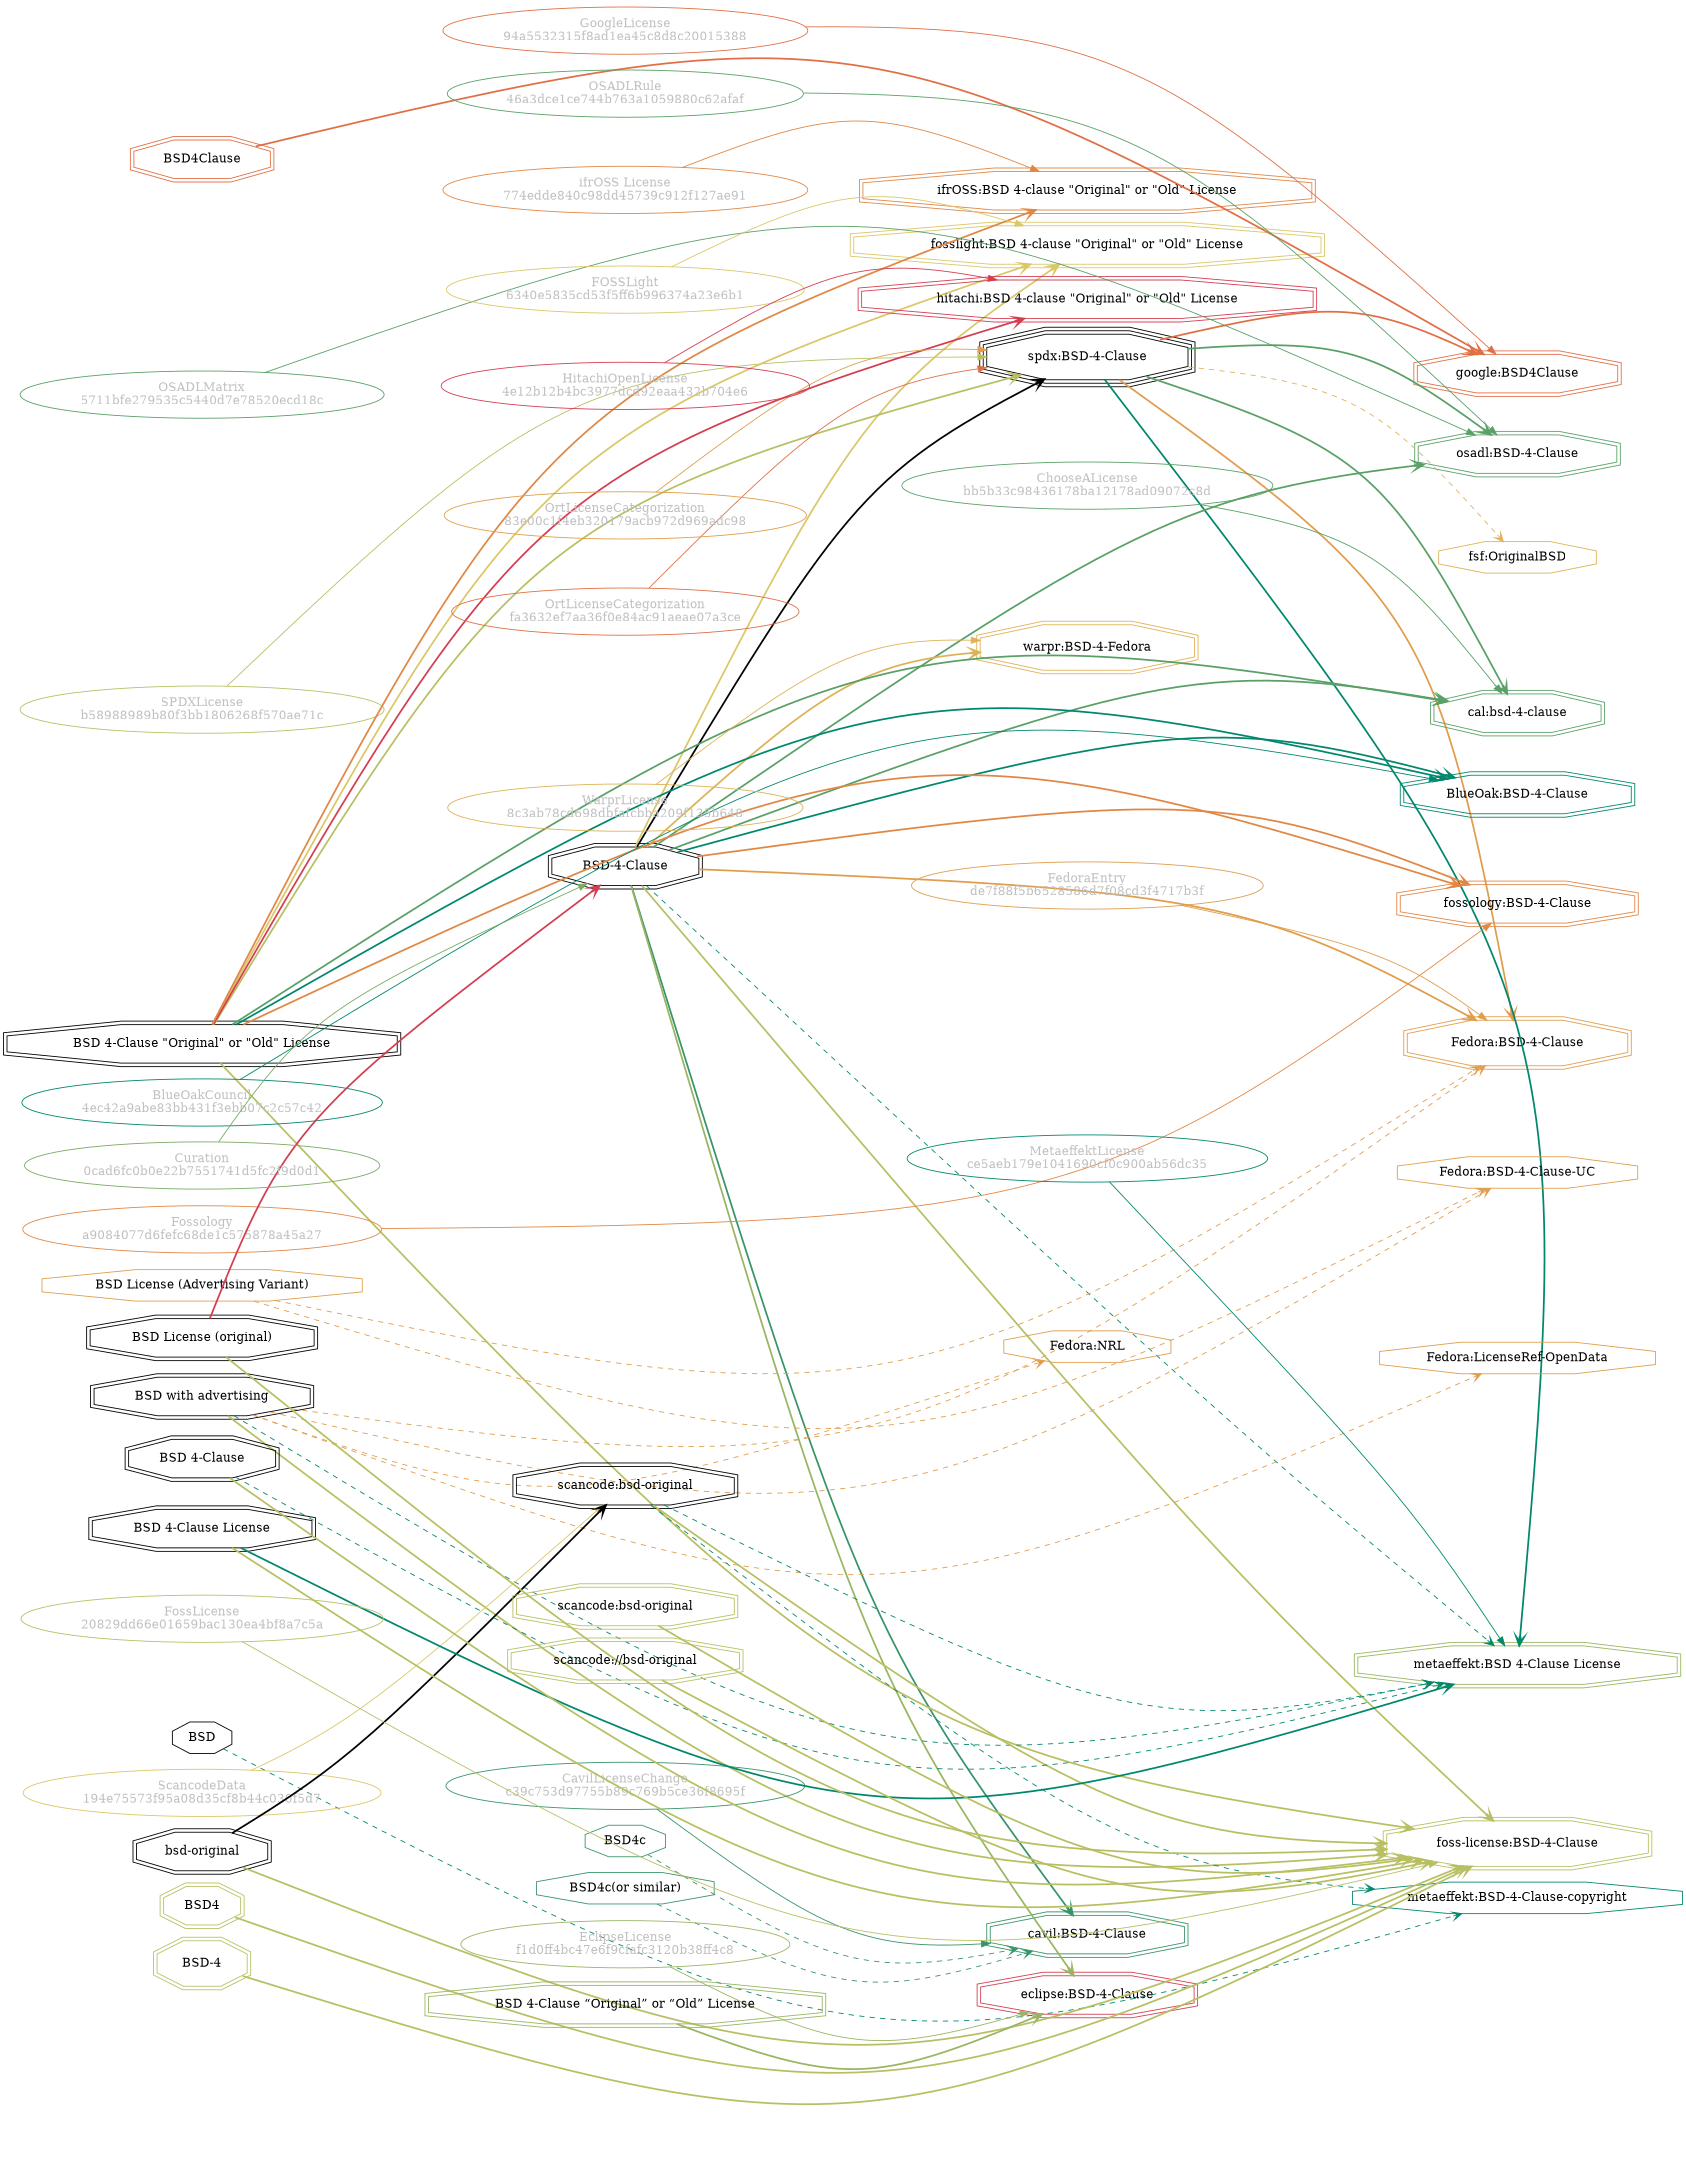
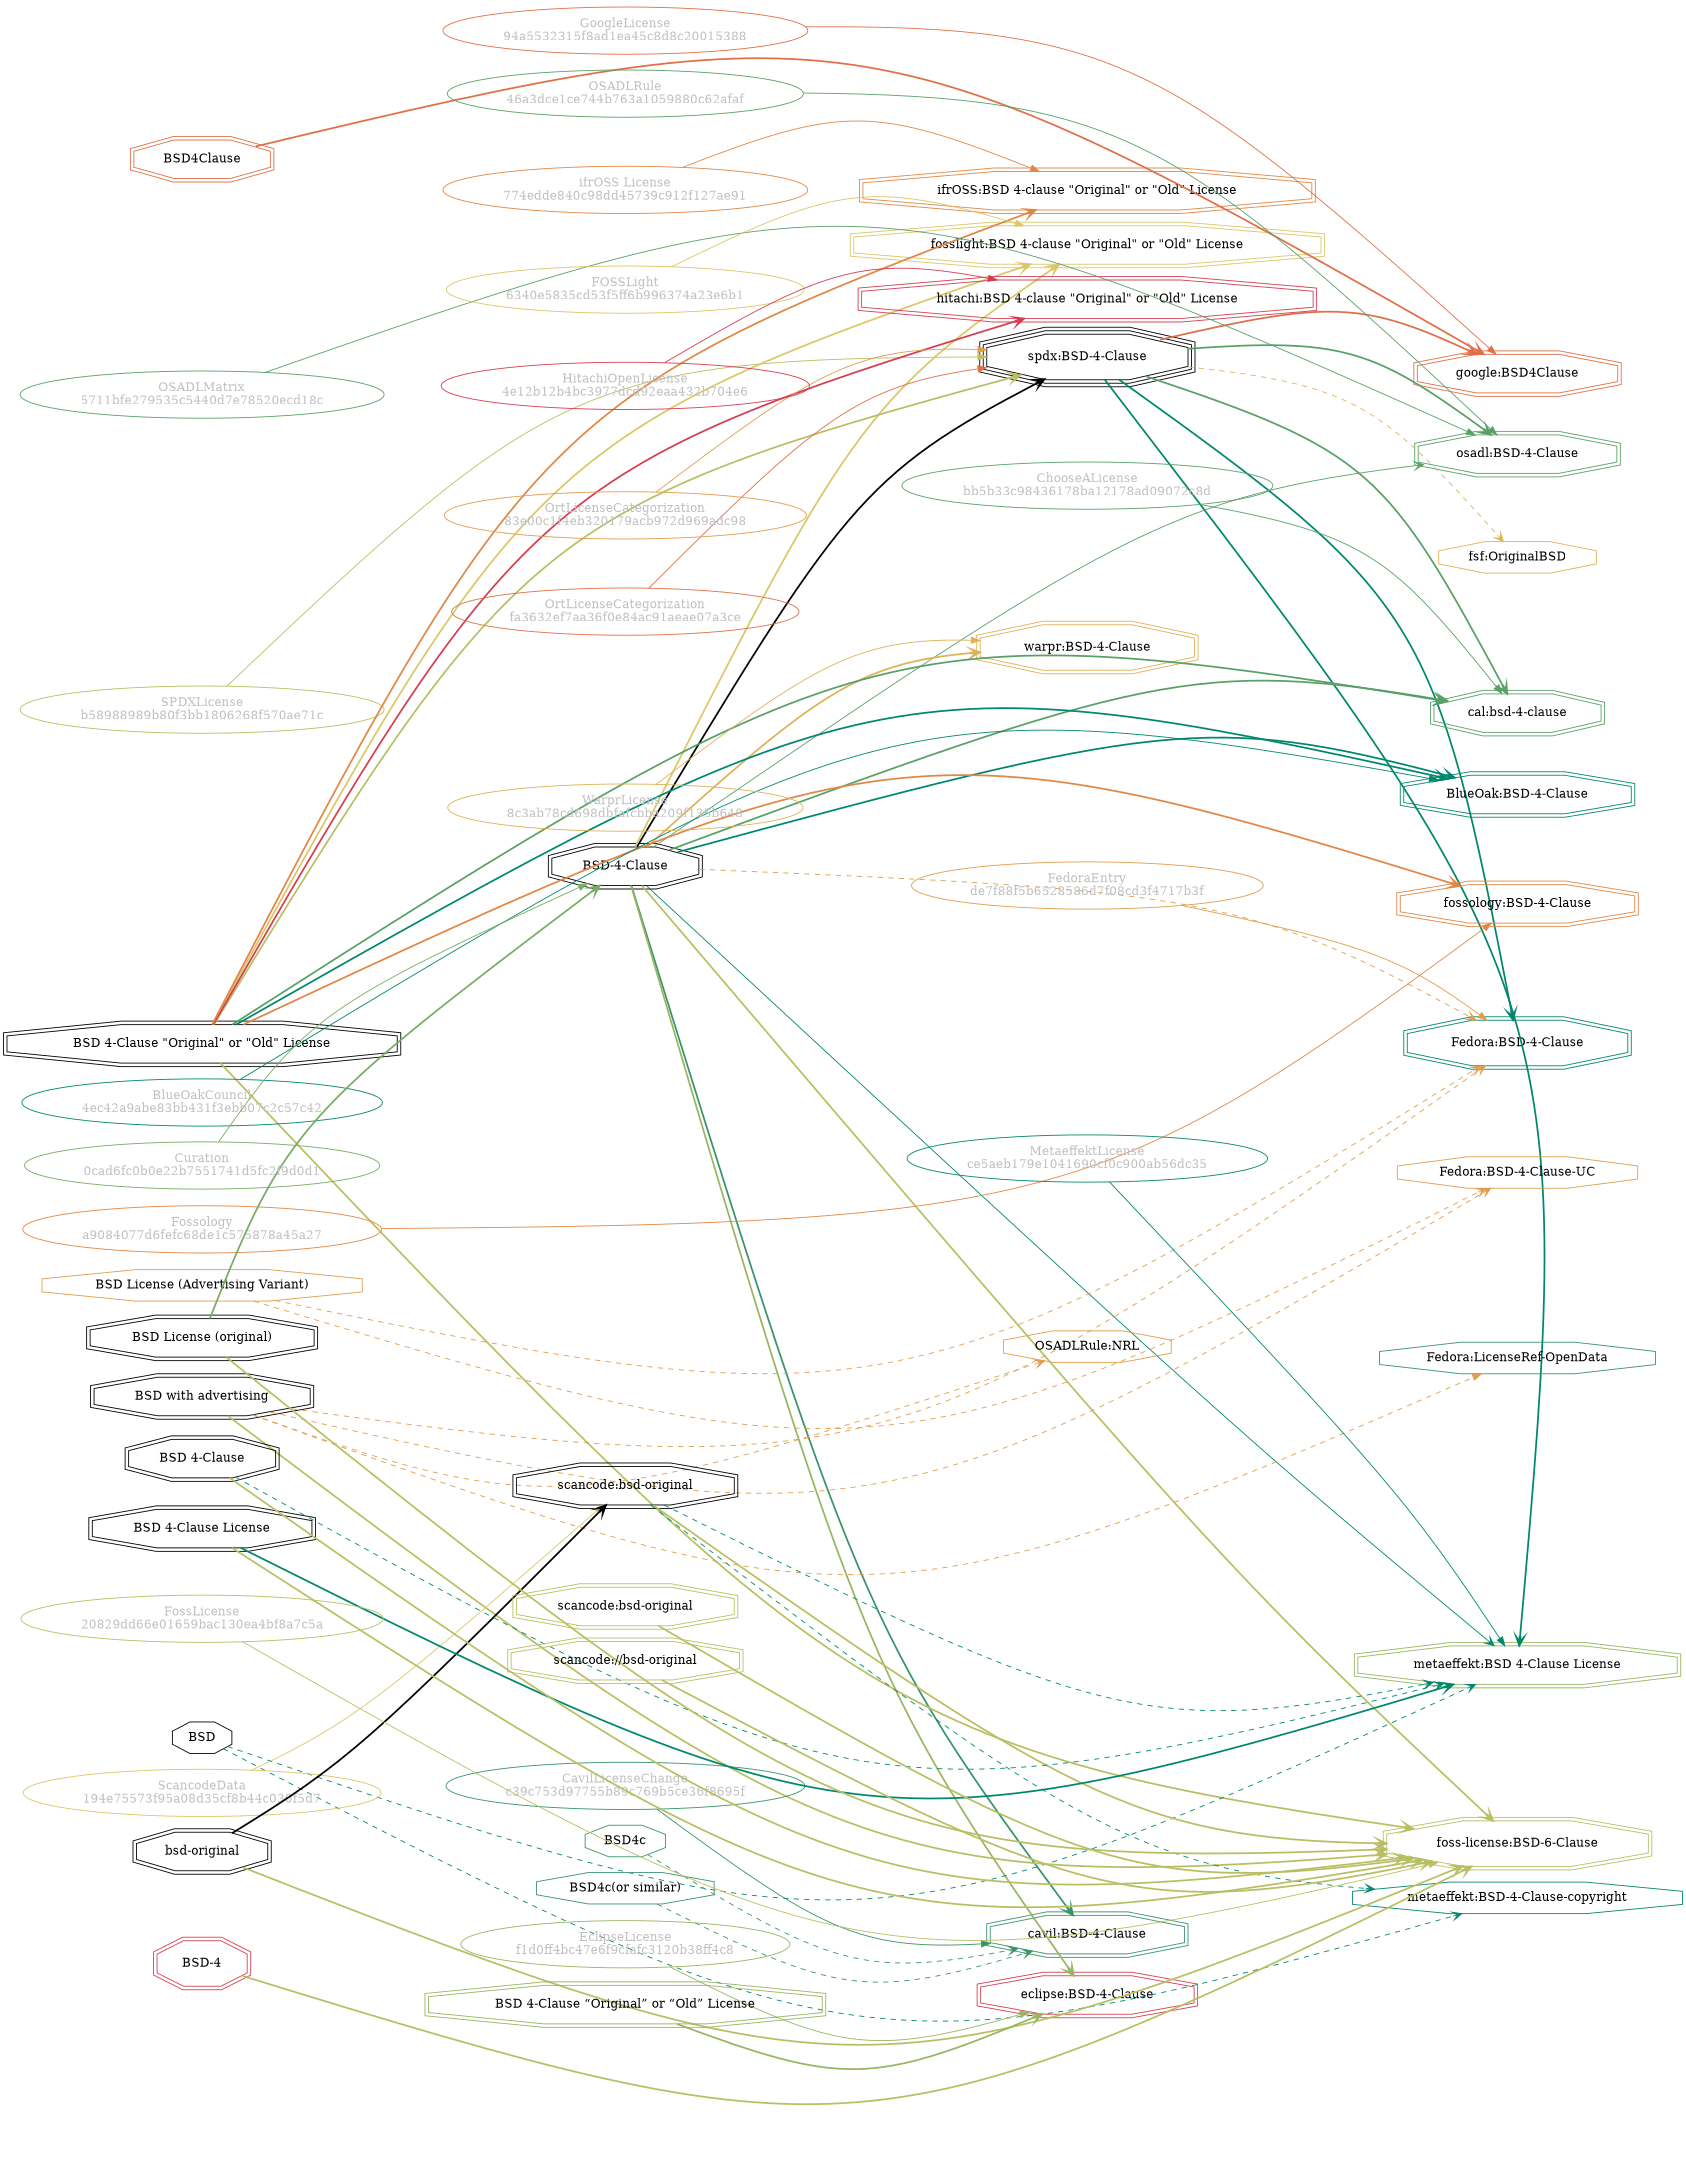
  strict digraph {
    rankdir=LR
    splines=curved
    node [shape=doubleoctagon]
    edge [color="#b8bf62" weight=0.7 arrowhead=vee style=bold]
    n1 [color="#b8bf62" fillcolor="beige;1" fontcolor=gray label="SPDXLicense\nb58988989b80f3bb1806268f570ae71c" shape=ellipse]
    n2 [label="spdx:BSD-4-Clause" shape=tripleoctagon]
    n3 [color="#e06f45" label="google:BSD4Clause"]
-   n4 [color="#e09d4b" label="Fedora:BSD-4-Clause"]
+   n4 [color="#00876c" label="Fedora:BSD-4-Clause"]
    n5 [color="#58a066" label="osadl:BSD-4-Clause"]
    n6 [color="#deb256" label="fsf:OriginalBSD" shape=octagon]
    n7 [color="#58a066" label="cal:bsd-4-clause"]
    n8 [color="#98b561" label="metaeffekt:BSD 4-Clause License"]
    n9 [label="BSD-4-Clause"]
    n10 [color="#00876c" label="BlueOak:BSD-4-Clause"]
    n11 [color="#e18745" label="fossology:BSD-4-Clause"]
    n12 [color="#379469" label="cavil:BSD-4-Clause"]
-   n13 [color="#deb256" label="warpr:BSD-4-Fedora"]
-   n14 [color="#b8bf62" label="foss-license:BSD-4-Clause"]
+   n13 [color="#deb256" label="warpr:BSD-4-Clause"]
+   n14 [color="#b8bf62" label="foss-license:BSD-6-Clause"]
    n15 [color="#dac767" label="fosslight:BSD 4-clause \"Original\" or \"Old\" License"]
    n16 [color="#d43d51" label="eclipse:BSD-4-Clause"]
    n17 [label="BSD 4-Clause \"Original\" or \"Old\" License"]
    n18 [color="#d43d51" label="hitachi:BSD 4-clause \"Original\" or \"Old\" License"]
    n19 [color="#e18745" label="ifrOSS:BSD 4-clause \"Original\" or \"Old\" License"]
    n20 [color="#e06f45" fillcolor="beige;1" fontcolor=gray label="GoogleLicense\n94a5532315f8ad1ea45c8d8c20015388" shape=ellipse]
    n21 [color="#e06f45" label=BSD4Clause]
    n22 [label=BSD shape=octagon]
    n23 [color="#00876c" label="metaeffekt:BSD-4-Clause-copyright" shape=octagon]
    n24 [color="#e09d4b" label="Fedora:BSD-4-Clause-UC" shape=octagon]
    n25 [color="#e09d4b" label="BSD License (Advertising Variant)" shape=octagon]
    n26 [label="BSD with advertising"]
-   n27 [color="#e09d4b" label="Fedora:LicenseRef-OpenData" shape=octagon]
-   n28 [color="#e09d4b" label="Fedora:NRL" shape=octagon]
+   n27 [color="#379469" label="Fedora:LicenseRef-OpenData" shape=octagon]
+   n28 [color="#e09d4b" label="OSADLRule:NRL" shape=octagon]
    n29 [color="#e09d4b" fillcolor="beige;1" fontcolor=gray label="FedoraEntry\nde7f88f5b6528586d7f08cd3f4717b3f" shape=ellipse]
    n30 [color="#00876c" fillcolor="beige;1" fontcolor=gray label="BlueOakCouncil\n4ec42a9abe83bb431f3ebb07c2c57c42" shape=ellipse]
    n31 [color="#58a066" fillcolor="beige;1" fontcolor=gray label="OSADLRule\n46a3dce1ce744b763a1059880c62afaf" shape=ellipse]
    n32 [color="#58a066" fillcolor="beige;1" fontcolor=gray label="OSADLMatrix\n5711bfe279535c5440d7e78520ecd18c" shape=ellipse]
    n33 [color="#58a066" fillcolor="beige;1" fontcolor=gray label="ChooseALicense\nbb5b33c98436178ba12178ad09072c8d" shape=ellipse]
    n34 [color="#dac767" fillcolor="beige;1" fontcolor=gray label="ScancodeData\n194e75573f95a08d35cf8b44c030f5d7" shape=ellipse]
    n35 [label="scancode:bsd-original"]
    n36 [label="bsd-original"]
    n37 [color="#e18745" fillcolor="beige;1" fontcolor=gray label="Fossology\na9084077d6fefc68de1c575878a45a27" shape=ellipse]
    n38 [color="#e06f45" fillcolor="beige;1" fontcolor=gray label="OrtLicenseCategorization\nfa3632ef7aa36f0e84ac91aeae07a3ce" shape=ellipse]
    n39 [color="#e09d4b" fillcolor="beige;1" fontcolor=gray label="OrtLicenseCategorization\n83e00c1f4eb320179acb972d969adc98" shape=ellipse]
    n40 [color="#379469" fillcolor="beige;1" fontcolor=gray label="CavilLicenseChange\nc39c753d97755b89c769b5ce36f8695f" shape=ellipse]
    n41 [color="#379469" label=BSD4c shape=octagon]
    n42 [color="#379469" label="BSD4c(or similar)" shape=octagon]
    n43 [color="#00876c" fillcolor="beige;1" fontcolor=gray label="MetaeffektLicense\nce5aeb179e1041690cf0c900ab56dc35" shape=ellipse]
    n44 [label="BSD 4-Clause License"]
    n45 [label="BSD 4-Clause"]
    n46 [color="#deb256" fillcolor="beige;1" fontcolor=gray label="WarprLicense\n8c3ab78cd698dbfafcbba209f135b648" shape=ellipse]
    n47 [color="#b8bf62" fillcolor="beige;1" fontcolor=gray label="FossLicense\n20829dd66e01659bac130ea4bf8a7c5a" shape=ellipse]
-   n48 [color="#b8bf62" label=BSD4]
-   n49 [color="#b8bf62" label="BSD-4"]
+   n49 [color="#d43d51" label="BSD-4"]
    n50 [label="BSD License (original)"]
    n51 [color="#b8bf62" label="scancode://bsd-original"]
    n52 [color="#b8bf62" label="scancode:bsd-original"]
    n53 [color="#dac767" fillcolor="beige;1" fontcolor=gray label="FOSSLight\n6340e5835cd53f5ff6b996374a23e6b1" shape=ellipse]
    n54 [color="#d43d51" fillcolor="beige;1" fontcolor=gray label="HitachiOpenLicense\n4e12b12b4bc3977dcd92eaa432b704e6" shape=ellipse]
    n55 [color="#98b561" fillcolor="beige;1" fontcolor=gray label="EclipseLicense\nf1d0ff4bc47e6f9cfafc3120b38ff4c8" shape=ellipse]
    n56 [color="#98b561" label="BSD 4-Clause “Original” or “Old” License"]
    n57 [color="#e18745" fillcolor="beige;1" fontcolor=gray label="ifrOSS License\n774edde840c98dd45739c912f127ae91" shape=ellipse]
    n58 [color="#78ab63" fillcolor="beige;1" fontcolor=gray label="Curation\n0cad6fc0b0e22b7551741d5fc2f9d0d1" shape=ellipse]
    n1 -> n2 [weight=0.5 arrowhead="" style=""]
    n2 -> n3 [color="#e06f45"]
-   n2 -> n4 [color="#e09d4b"]
+   n2 -> n4 [color="#00876c"]
    n2 -> n5 [color="#58a066"]
    n2 -> n6 [color="#deb256" style=dashed weight=0.5]
    n2 -> n7 [color="#58a066"]
    n2 -> n8 [color="#00876c"]
    n9 -> n2 [color=""]
-   n9 -> n4 [color="#e09d4b"]
-   n9 -> n5 [color="#58a066"]
+   n9 -> n4 [color="#e09d4b" style=dashed]
+   n9 -> n5 [color="#58a066" style=solid]
    n9 -> n7 [color="#58a066"]
-   n9 -> n8 [color="#00876c" style=dashed weight=0.5]
+   n9 -> n8 [color="#00876c" style=solid weight=0.5]
    n9 -> n10 [color="#00876c"]
-   n9 -> n11 [color="#e18745"]
    n9 -> n12 [color="#379469"]
    n9 -> n13 [color="#deb256"]
    n9 -> n14
    n9 -> n15 [color="#dac767"]
    n9 -> n16 [color="#98b561"]
    n17 -> n2
    n17 -> n7 [color="#58a066"]
    n17 -> n10 [color="#00876c"]
    n17 -> n11 [color="#e18745"]
    n17 -> n14
    n17 -> n15 [color="#dac767"]
    n17 -> n18 [color="#d43d51"]
    n17 -> n19 [color="#e18745"]
    n20 -> n3 [color="#e06f45" weight=0.5 arrowhead="" style=""]
    n21 -> n3 [color="#e06f45"]
-   n26 -> n8 [color="#00876c" style=dashed weight=0.5]
+   n22 -> n8 [color="#00876c" style=dashed weight=0.5]
    n22 -> n23 [color="#00876c" style=dashed weight=0.5]
    n25 -> n4 [color="#e09d4b" style=dashed weight=0.5]
    n25 -> n24 [color="#e09d4b" style=dashed weight=0.5]
    n26 -> n4 [color="#e09d4b" style=dashed weight=0.5]
    n26 -> n14
    n26 -> n24 [color="#e09d4b" style=dashed weight=0.5]
-   n26 -> n27 [color="#e09d4b" style=dashed weight=0.5]
+   n26 -> n27 [arrowhead=normal color="#e09d4b" style=dashed weight=0.5]
    n26 -> n28 [color="#e09d4b" style=dashed weight=0.5]
    n29 -> n4 [color="#e09d4b" weight=0.5 arrowhead="" style=""]
    n30 -> n10 [color="#00876c" weight=0.5 arrowhead="" style=""]
    n31 -> n5 [color="#58a066" weight=0.5 arrowhead="" style=""]
    n32 -> n5 [color="#58a066" weight=0.5 arrowhead="" style=""]
    n33 -> n7 [color="#58a066" weight=0.5 arrowhead="" style=""]
    n34 -> n35 [color="#dac767" weight=0.5 arrowhead="" style=""]
    n35 -> n8 [color="#00876c" style=dashed weight=0.5]
    n35 -> n14
    n35 -> n23 [color="#00876c" style=dashed weight=0.5]
    n36 -> n14
    n36 -> n35 [color=""]
    n37 -> n11 [color="#e18745" weight=0.5 arrowhead="" style=""]
    n38 -> n2 [color="#e06f45" weight=0.5 arrowhead="" style=""]
    n39 -> n2 [color="#e09d4b" weight=0.5 arrowhead="" style=""]
    n40 -> n12 [color="#379469" weight=0.5 arrowhead="" style=""]
    n41 -> n12 [color="#379469" style=dashed weight=0.5]
    n42 -> n12 [color="#379469" style=dashed weight=0.5]
    n43 -> n8 [color="#00876c" weight=0.5 arrowhead="" style=""]
    n44 -> n8 [color="#00876c"]
    n44 -> n14
    n45 -> n8 [color="#00876c" style=dashed weight=0.5]
    n45 -> n14
    n46 -> n13 [color="#deb256" weight=0.5 arrowhead="" style=""]
    n47 -> n14 [weight=0.5 arrowhead="" style=""]
-   n48 -> n14
    n49 -> n14
-   n50 -> n9 [color="#d43d51"]
+   n50 -> n9 [color="#78ab63"]
    n50 -> n14
    n51 -> n14
    n52 -> n14
    n53 -> n15 [color="#dac767" weight=0.5 arrowhead="" style=""]
    n54 -> n18 [color="#d43d51" weight=0.5 arrowhead="" style=""]
    n55 -> n16 [color="#98b561" weight=0.5 arrowhead="" style=""]
    n56 -> n16 [color="#98b561"]
    n57 -> n19 [color="#e18745" weight=0.5 arrowhead="" style=""]
    n58 -> n9 [color="#78ab63" weight=0.5 arrowhead="" style=""]
  }
